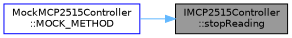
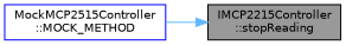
  digraph {
    rankdir=RL
    node [fontname=Helvetica fontsize=10 shape=box style=filled]
-   n1 [color=black fillcolor=grey60 fontcolor=black height=0.2 label="IMCP2515Controller\l::stopReading" width=0.4]
+   n1 [color=black fillcolor=grey60 fontcolor=black height=0.2 label="IMCP2215Controller\l::stopReading" width=0.4]
    n2 [color=blue fillcolor=white height=0.2 label="MockMCP2515Controller\l::MOCK_METHOD" width=0.4]
    n1 -> n2 [color=steelblue1 dir=back fontname=Helvetica fontsize=10 labelfontname=Helvetica labelfontsize=10 style=solid]
  }
